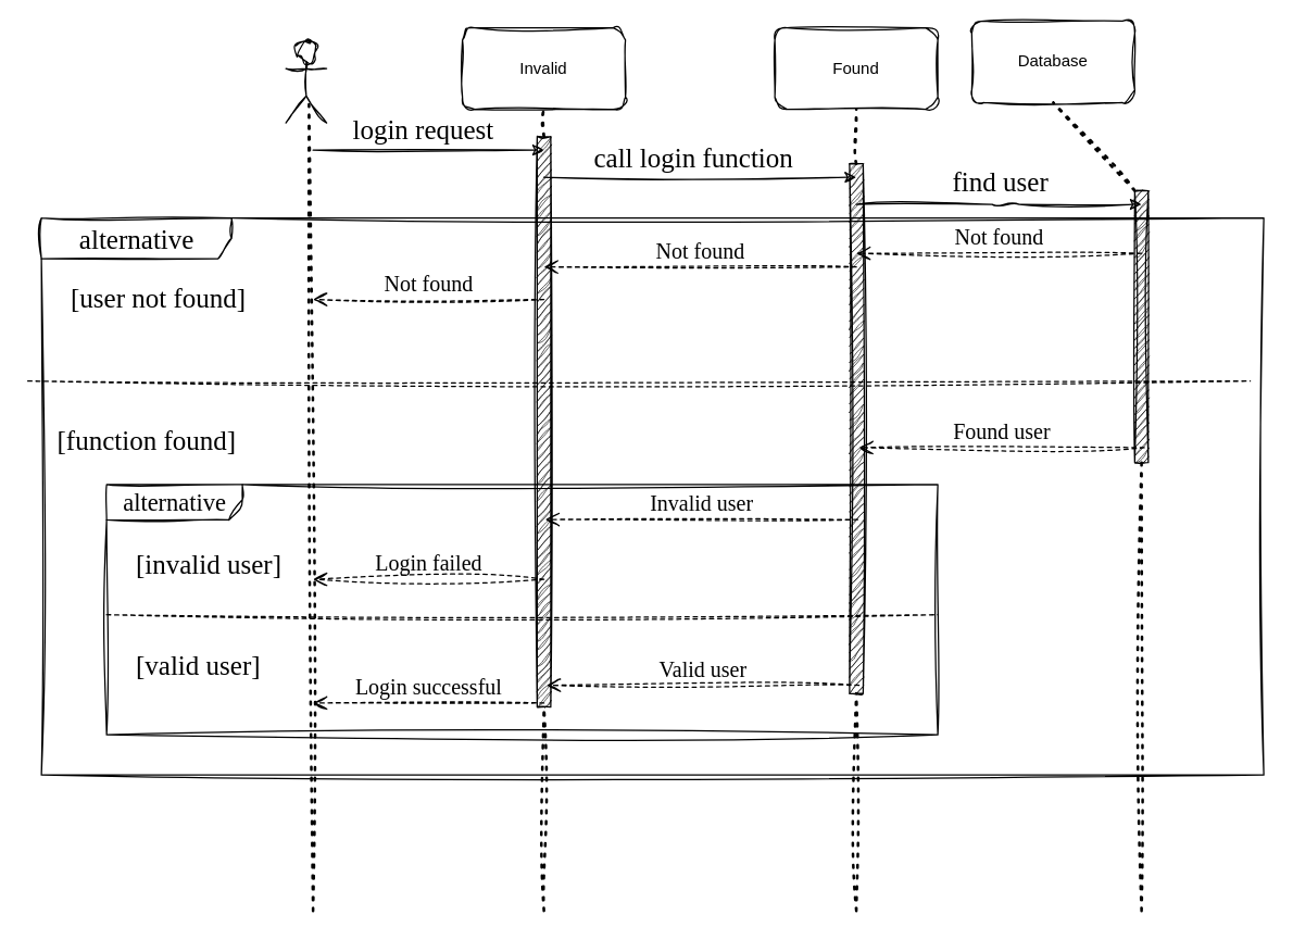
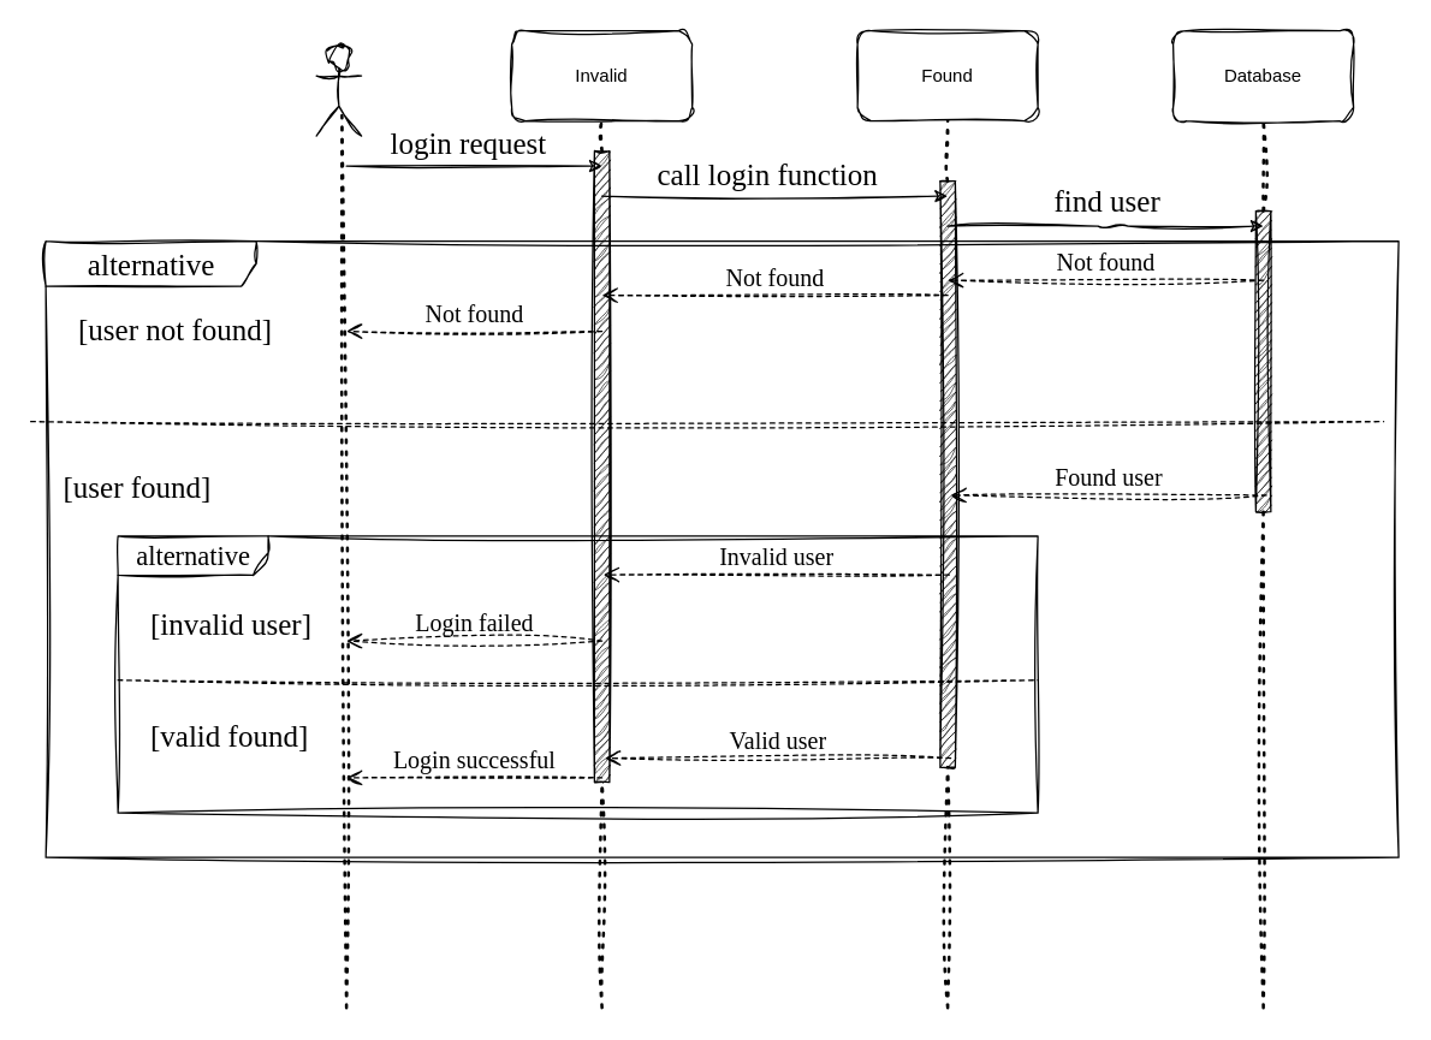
  <mxCell id="0" />
  <mxCell id="1" parent="0" />
  <mxCell id="2" value="" style="shape=umlActor;verticalLabelPosition=bottom;verticalAlign=top;html=1;labelBackgroundColor=none;rounded=1;sketch=1;curveFitting=1;jiggle=2;" parent="1" vertex="1"><mxGeometry x="210" y="30" width="30" height="60" as="geometry" /></mxCell>
  <mxCell id="3" value="Invalid" style="rounded=1;whiteSpace=wrap;html=1;labelBackgroundColor=none;sketch=1;curveFitting=1;jiggle=2;" parent="1" vertex="1"><mxGeometry x="340" y="20" width="120" height="60" as="geometry" /></mxCell>
  <mxCell id="4" value="Found" style="rounded=1;whiteSpace=wrap;html=1;labelBackgroundColor=none;sketch=1;curveFitting=1;jiggle=2;" parent="1" vertex="1"><mxGeometry x="570" y="20" width="120" height="60" as="geometry" /></mxCell>
- <mxCell id="5" value="Database" style="rounded=1;whiteSpace=wrap;html=1;labelBackgroundColor=none;sketch=1;curveFitting=1;jiggle=2;" parent="1" vertex="1"><mxGeometry x="715" y="15" width="120" height="60" as="geometry" /></mxCell>
+ <mxCell id="5" value="Database" style="rounded=1;whiteSpace=wrap;html=1;labelBackgroundColor=none;sketch=1;curveFitting=1;jiggle=2;" parent="1" vertex="1"><mxGeometry x="780" y="20" width="120" height="60" as="geometry" /></mxCell>
  <mxCell id="6" value="" style="endArrow=none;dashed=1;html=1;dashPattern=1 3;strokeWidth=2;rounded=1;sketch=1;hachureGap=4;jiggle=2;curveFitting=1;fontFamily=Architects Daughter;fontSource=https%3A%2F%2Ffonts.googleapis.com%2Fcss%3Ffamily%3DArchitects%2BDaughter;fontSize=16;entryX=0.567;entryY=0.772;entryDx=0;entryDy=0;entryPerimeter=0;" parent="1" target="2" edge="1"><mxGeometry width="50" height="50" relative="1" as="geometry"><mxPoint x="230" y="670" as="sourcePoint" /><mxPoint x="550" y="200" as="targetPoint" /></mxGeometry></mxCell>
  <mxCell id="7" value="" style="endArrow=none;dashed=1;html=1;dashPattern=1 3;strokeWidth=2;rounded=1;sketch=1;hachureGap=4;jiggle=2;curveFitting=1;fontFamily=Architects Daughter;fontSource=https%3A%2F%2Ffonts.googleapis.com%2Fcss%3Ffamily%3DArchitects%2BDaughter;fontSize=16;entryX=0.5;entryY=1;entryDx=0;entryDy=0;startArrow=none;" parent="1" target="3" edge="1" source="31"><mxGeometry width="50" height="50" relative="1" as="geometry"><mxPoint x="400" y="670" as="sourcePoint" /><mxPoint x="237" y="86" as="targetPoint" /></mxGeometry></mxCell>
  <mxCell id="8" value="" style="endArrow=none;dashed=1;html=1;dashPattern=1 3;strokeWidth=2;rounded=1;sketch=1;hachureGap=4;jiggle=2;curveFitting=1;fontFamily=Architects Daughter;fontSource=https%3A%2F%2Ffonts.googleapis.com%2Fcss%3Ffamily%3DArchitects%2BDaughter;fontSize=16;entryX=0.5;entryY=1;entryDx=0;entryDy=0;startArrow=none;" parent="1" target="4" edge="1" source="33"><mxGeometry width="50" height="50" relative="1" as="geometry"><mxPoint x="630" y="670" as="sourcePoint" /><mxPoint x="247" y="96" as="targetPoint" /></mxGeometry></mxCell>
  <mxCell id="9" value="" style="endArrow=none;dashed=1;html=1;dashPattern=1 3;strokeWidth=2;rounded=1;sketch=1;hachureGap=4;jiggle=2;curveFitting=1;fontFamily=Architects Daughter;fontSource=https%3A%2F%2Ffonts.googleapis.com%2Fcss%3Ffamily%3DArchitects%2BDaughter;fontSize=16;entryX=0.5;entryY=1;entryDx=0;entryDy=0;startArrow=none;" parent="1" target="5" edge="1" source="35"><mxGeometry width="50" height="50" relative="1" as="geometry"><mxPoint x="840" y="670" as="sourcePoint" /><mxPoint x="257" y="106" as="targetPoint" /></mxGeometry></mxCell>
  <mxCell id="10" value="" style="endArrow=classic;html=1;rounded=1;sketch=1;hachureGap=4;jiggle=2;curveFitting=1;fontFamily=Architects Daughter;fontSource=https%3A%2F%2Ffonts.googleapis.com%2Fcss%3Ffamily%3DArchitects%2BDaughter;fontSize=16;" parent="1" edge="1"><mxGeometry width="50" height="50" relative="1" as="geometry"><mxPoint x="230" y="110" as="sourcePoint" /><mxPoint x="400" y="110" as="targetPoint" /></mxGeometry></mxCell>
  <mxCell id="11" value="login request" style="edgeLabel;html=1;align=center;verticalAlign=middle;resizable=0;points=[];fontSize=20;fontFamily=Architects Daughter;" parent="10" vertex="1" connectable="0"><mxGeometry x="-0.195" y="-5" relative="1" as="geometry"><mxPoint x="12" y="-22" as="offset" /></mxGeometry></mxCell>
  <mxCell id="12" value="" style="endArrow=classic;html=1;rounded=1;sketch=1;hachureGap=4;jiggle=2;curveFitting=1;fontFamily=Architects Daughter;fontSource=https%3A%2F%2Ffonts.googleapis.com%2Fcss%3Ffamily%3DArchitects%2BDaughter;fontSize=16;" parent="1" edge="1"><mxGeometry width="50" height="50" relative="1" as="geometry"><mxPoint x="400" y="130" as="sourcePoint" /><mxPoint x="630" y="130" as="targetPoint" /></mxGeometry></mxCell>
  <mxCell id="13" value="call login function" style="edgeLabel;html=1;align=center;verticalAlign=middle;resizable=0;points=[];fontSize=20;fontFamily=Architects Daughter;" parent="12" vertex="1" connectable="0"><mxGeometry x="-0.127" y="1" relative="1" as="geometry"><mxPoint x="9" y="-15" as="offset" /></mxGeometry></mxCell>
  <mxCell id="14" value="" style="endArrow=classic;html=1;rounded=1;sketch=1;hachureGap=4;jiggle=2;curveFitting=1;fontFamily=Architects Daughter;fontSource=https%3A%2F%2Ffonts.googleapis.com%2Fcss%3Ffamily%3DArchitects%2BDaughter;fontSize=16;" parent="1" edge="1"><mxGeometry width="50" height="50" relative="1" as="geometry"><mxPoint x="630" y="150" as="sourcePoint" /><mxPoint x="840" y="150" as="targetPoint" /><Array as="points"><mxPoint x="740" y="150" /></Array></mxGeometry></mxCell>
  <mxCell id="15" value="find user" style="edgeLabel;html=1;align=center;verticalAlign=middle;resizable=0;points=[];fontSize=20;fontFamily=Architects Daughter;" parent="14" vertex="1" connectable="0"><mxGeometry x="-0.072" y="-3" relative="1" as="geometry"><mxPoint x="8" y="-21" as="offset" /></mxGeometry></mxCell>
  <mxCell id="16" value="Not found" style="endArrow=open;startArrow=none;endFill=0;startFill=0;endSize=8;html=1;verticalAlign=bottom;dashed=1;labelBackgroundColor=none;rounded=1;sketch=1;hachureGap=4;jiggle=2;curveFitting=1;fontFamily=Architects Daughter;fontSource=https%3A%2F%2Ffonts.googleapis.com%2Fcss%3Ffamily%3DArchitects%2BDaughter;fontSize=16;" parent="1" edge="1"><mxGeometry width="160" relative="1" as="geometry"><mxPoint x="840" y="186" as="sourcePoint" /><mxPoint x="630" y="186" as="targetPoint" /><mxPoint as="offset" /></mxGeometry></mxCell>
  <mxCell id="17" value="Not found" style="endArrow=open;startArrow=none;endFill=0;startFill=0;endSize=8;html=1;verticalAlign=bottom;dashed=1;labelBackgroundColor=none;rounded=1;sketch=1;hachureGap=4;jiggle=2;curveFitting=1;fontFamily=Architects Daughter;fontSource=https%3A%2F%2Ffonts.googleapis.com%2Fcss%3Ffamily%3DArchitects%2BDaughter;fontSize=16;" edge="1" parent="1"><mxGeometry width="160" relative="1" as="geometry"><mxPoint x="630" y="196" as="sourcePoint" /><mxPoint x="400" y="196" as="targetPoint" /><mxPoint as="offset" /></mxGeometry></mxCell>
  <mxCell id="18" value="Not found" style="endArrow=open;startArrow=none;endFill=0;startFill=0;endSize=8;html=1;verticalAlign=bottom;dashed=1;labelBackgroundColor=none;rounded=1;sketch=1;hachureGap=4;jiggle=2;curveFitting=1;fontFamily=Architects Daughter;fontSource=https%3A%2F%2Ffonts.googleapis.com%2Fcss%3Ffamily%3DArchitects%2BDaughter;fontSize=16;" edge="1" parent="1"><mxGeometry width="160" relative="1" as="geometry"><mxPoint x="400" y="220" as="sourcePoint" /><mxPoint x="230" y="220" as="targetPoint" /><mxPoint as="offset" /></mxGeometry></mxCell>
  <mxCell id="19" value="alternative" style="shape=umlFrame;tabWidth=110;tabHeight=30;tabPosition=left;html=1;boundedLbl=1;labelInHeader=1;width=140;height=30;sketch=1;hachureGap=4;jiggle=2;curveFitting=1;fontFamily=Architects Daughter;fontSource=https%3A%2F%2Ffonts.googleapis.com%2Fcss%3Ffamily%3DArchitects%2BDaughter;fontSize=20;" vertex="1" parent="1"><mxGeometry x="30" y="160" width="900" height="410" as="geometry" /></mxCell>
  <mxCell id="20" value="[user not found]" style="text;fontSize=20;fontFamily=Architects Daughter;" vertex="1" parent="19"><mxGeometry width="100" height="20" relative="1" as="geometry"><mxPoint x="20" y="40" as="offset" /></mxGeometry></mxCell>
- <mxCell id="21" value="[function found]" style="line;strokeWidth=1;dashed=1;labelPosition=center;verticalLabelPosition=bottom;align=left;verticalAlign=top;spacingLeft=20;spacingTop=15;sketch=1;hachureGap=4;jiggle=2;curveFitting=1;fontFamily=Architects Daughter;fontSource=https%3A%2F%2Ffonts.googleapis.com%2Fcss%3Ffamily%3DArchitects%2BDaughter;fontSize=20;" vertex="1" parent="19"><mxGeometry x="-10" y="110" width="900" height="20" as="geometry" /></mxCell>
+ <mxCell id="21" value="[user found]" style="line;strokeWidth=1;dashed=1;labelPosition=center;verticalLabelPosition=bottom;align=left;verticalAlign=top;spacingLeft=20;spacingTop=15;sketch=1;hachureGap=4;jiggle=2;curveFitting=1;fontFamily=Architects Daughter;fontSource=https%3A%2F%2Ffonts.googleapis.com%2Fcss%3Ffamily%3DArchitects%2BDaughter;fontSize=20;" vertex="1" parent="19"><mxGeometry x="-10" y="110" width="900" height="20" as="geometry" /></mxCell>
  <mxCell id="22" value="&lt;font style=&quot;font-size: 18px;&quot;&gt;alternative&lt;/font&gt;" style="shape=umlFrame;tabWidth=110;tabHeight=30;tabPosition=left;html=1;boundedLbl=1;labelInHeader=1;width=100;height=26;sketch=1;hachureGap=4;jiggle=2;curveFitting=1;fontFamily=Architects Daughter;fontSource=https%3A%2F%2Ffonts.googleapis.com%2Fcss%3Ffamily%3DArchitects%2BDaughter;fontSize=20;" vertex="1" parent="19"><mxGeometry x="48" y="196.28" width="612" height="184.15" as="geometry" /></mxCell>
  <mxCell id="23" value="[invalid user]" style="text;fontSize=20;fontFamily=Architects Daughter;" vertex="1" parent="22"><mxGeometry width="100" height="20" relative="1" as="geometry"><mxPoint x="20" y="40" as="offset" /></mxGeometry></mxCell>
- <mxCell id="24" value="[valid user]" style="line;strokeWidth=1;dashed=1;labelPosition=center;verticalLabelPosition=bottom;align=left;verticalAlign=top;spacingLeft=20;spacingTop=15;sketch=1;hachureGap=4;jiggle=2;curveFitting=1;fontFamily=Architects Daughter;fontSource=https%3A%2F%2Ffonts.googleapis.com%2Fcss%3Ffamily%3DArchitects%2BDaughter;fontSize=20;" vertex="1" parent="22"><mxGeometry y="92.075" width="612" height="7.366" as="geometry" /></mxCell>
+ <mxCell id="24" value="[valid found]" style="line;strokeWidth=1;dashed=1;labelPosition=center;verticalLabelPosition=bottom;align=left;verticalAlign=top;spacingLeft=20;spacingTop=15;sketch=1;hachureGap=4;jiggle=2;curveFitting=1;fontFamily=Architects Daughter;fontSource=https%3A%2F%2Ffonts.googleapis.com%2Fcss%3Ffamily%3DArchitects%2BDaughter;fontSize=20;" vertex="1" parent="22"><mxGeometry y="92.075" width="612" height="7.366" as="geometry" /></mxCell>
  <mxCell id="25" value="Found user" style="endArrow=open;startArrow=none;endFill=0;startFill=0;endSize=8;html=1;verticalAlign=bottom;dashed=1;labelBackgroundColor=none;rounded=1;sketch=1;hachureGap=4;jiggle=2;curveFitting=1;fontFamily=Architects Daughter;fontSource=https%3A%2F%2Ffonts.googleapis.com%2Fcss%3Ffamily%3DArchitects%2BDaughter;fontSize=16;" edge="1" parent="1"><mxGeometry width="160" relative="1" as="geometry"><mxPoint x="842" y="329" as="sourcePoint" /><mxPoint x="632" y="329" as="targetPoint" /><mxPoint as="offset" /></mxGeometry></mxCell>
  <mxCell id="26" value="Invalid user" style="endArrow=open;startArrow=none;endFill=0;startFill=0;endSize=8;html=1;verticalAlign=bottom;dashed=1;labelBackgroundColor=none;rounded=1;sketch=1;hachureGap=4;jiggle=2;curveFitting=1;fontFamily=Architects Daughter;fontSource=https%3A%2F%2Ffonts.googleapis.com%2Fcss%3Ffamily%3DArchitects%2BDaughter;fontSize=16;" edge="1" parent="1"><mxGeometry width="160" relative="1" as="geometry"><mxPoint x="631" y="382" as="sourcePoint" /><mxPoint x="401" y="382" as="targetPoint" /><mxPoint as="offset" /></mxGeometry></mxCell>
  <mxCell id="27" value="Login failed" style="endArrow=open;startArrow=none;endFill=0;startFill=0;endSize=8;html=1;verticalAlign=bottom;dashed=1;labelBackgroundColor=none;rounded=1;sketch=1;hachureGap=4;jiggle=2;curveFitting=1;fontFamily=Architects Daughter;fontSource=https%3A%2F%2Ffonts.googleapis.com%2Fcss%3Ffamily%3DArchitects%2BDaughter;fontSize=16;" edge="1" parent="1"><mxGeometry width="160" relative="1" as="geometry"><mxPoint x="400" y="426" as="sourcePoint" /><mxPoint x="230" y="426" as="targetPoint" /><mxPoint as="offset" /></mxGeometry></mxCell>
  <mxCell id="28" value="Valid user" style="endArrow=open;startArrow=none;endFill=0;startFill=0;endSize=8;html=1;verticalAlign=bottom;dashed=1;labelBackgroundColor=none;rounded=1;sketch=1;hachureGap=4;jiggle=2;curveFitting=1;fontFamily=Architects Daughter;fontSource=https%3A%2F%2Ffonts.googleapis.com%2Fcss%3Ffamily%3DArchitects%2BDaughter;fontSize=16;" edge="1" parent="1"><mxGeometry width="160" relative="1" as="geometry"><mxPoint x="632" y="504" as="sourcePoint" /><mxPoint x="402" y="504" as="targetPoint" /><mxPoint as="offset" /></mxGeometry></mxCell>
  <mxCell id="29" value="Login successful" style="endArrow=open;startArrow=none;endFill=0;startFill=0;endSize=8;html=1;verticalAlign=bottom;dashed=1;labelBackgroundColor=none;rounded=1;sketch=1;hachureGap=4;jiggle=2;curveFitting=1;fontFamily=Architects Daughter;fontSource=https%3A%2F%2Ffonts.googleapis.com%2Fcss%3Ffamily%3DArchitects%2BDaughter;fontSize=16;" edge="1" parent="1"><mxGeometry width="160" relative="1" as="geometry"><mxPoint x="400" y="517" as="sourcePoint" /><mxPoint x="230" y="517" as="targetPoint" /><mxPoint as="offset" /></mxGeometry></mxCell>
  <mxCell id="30" value="" style="endArrow=none;dashed=1;html=1;dashPattern=1 3;strokeWidth=2;rounded=1;sketch=1;hachureGap=4;jiggle=2;curveFitting=1;fontFamily=Architects Daughter;fontSource=https%3A%2F%2Ffonts.googleapis.com%2Fcss%3Ffamily%3DArchitects%2BDaughter;fontSize=16;entryX=0.5;entryY=1;entryDx=0;entryDy=0;" edge="1" parent="1" target="31"><mxGeometry width="50" height="50" relative="1" as="geometry"><mxPoint x="400" y="670" as="sourcePoint" /><mxPoint x="400" y="80" as="targetPoint" /></mxGeometry></mxCell>
  <mxCell id="31" value="" style="html=1;points=[];perimeter=orthogonalPerimeter;fillColor=strokeColor;sketch=1;hachureGap=4;jiggle=2;curveFitting=1;fontFamily=Architects Daughter;fontSource=https%3A%2F%2Ffonts.googleapis.com%2Fcss%3Ffamily%3DArchitects%2BDaughter;fontSize=18;" vertex="1" parent="1"><mxGeometry x="395" y="100" width="10" height="420" as="geometry" /></mxCell>
  <mxCell id="32" value="" style="endArrow=none;dashed=1;html=1;dashPattern=1 3;strokeWidth=2;rounded=1;sketch=1;hachureGap=4;jiggle=2;curveFitting=1;fontFamily=Architects Daughter;fontSource=https%3A%2F%2Ffonts.googleapis.com%2Fcss%3Ffamily%3DArchitects%2BDaughter;fontSize=16;entryX=0.5;entryY=1;entryDx=0;entryDy=0;" edge="1" parent="1" target="33"><mxGeometry width="50" height="50" relative="1" as="geometry"><mxPoint x="630" y="670" as="sourcePoint" /><mxPoint x="630" y="80" as="targetPoint" /></mxGeometry></mxCell>
  <mxCell id="33" value="" style="html=1;points=[];perimeter=orthogonalPerimeter;fillColor=strokeColor;sketch=1;hachureGap=4;jiggle=2;curveFitting=1;fontFamily=Architects Daughter;fontSource=https%3A%2F%2Ffonts.googleapis.com%2Fcss%3Ffamily%3DArchitects%2BDaughter;fontSize=18;" vertex="1" parent="1"><mxGeometry x="625" y="120" width="10" height="390" as="geometry" /></mxCell>
  <mxCell id="34" value="" style="endArrow=none;dashed=1;html=1;dashPattern=1 3;strokeWidth=2;rounded=1;sketch=1;hachureGap=4;jiggle=2;curveFitting=1;fontFamily=Architects Daughter;fontSource=https%3A%2F%2Ffonts.googleapis.com%2Fcss%3Ffamily%3DArchitects%2BDaughter;fontSize=16;entryX=0.5;entryY=1;entryDx=0;entryDy=0;" edge="1" parent="1" target="35"><mxGeometry width="50" height="50" relative="1" as="geometry"><mxPoint x="840" y="670" as="sourcePoint" /><mxPoint x="840" y="80" as="targetPoint" /></mxGeometry></mxCell>
  <mxCell id="35" value="" style="html=1;points=[];perimeter=orthogonalPerimeter;fillColor=strokeColor;sketch=1;hachureGap=4;jiggle=2;curveFitting=1;fontFamily=Architects Daughter;fontSource=https%3A%2F%2Ffonts.googleapis.com%2Fcss%3Ffamily%3DArchitects%2BDaughter;fontSize=18;" vertex="1" parent="1"><mxGeometry x="835" y="140" width="10" height="200" as="geometry" /></mxCell>
